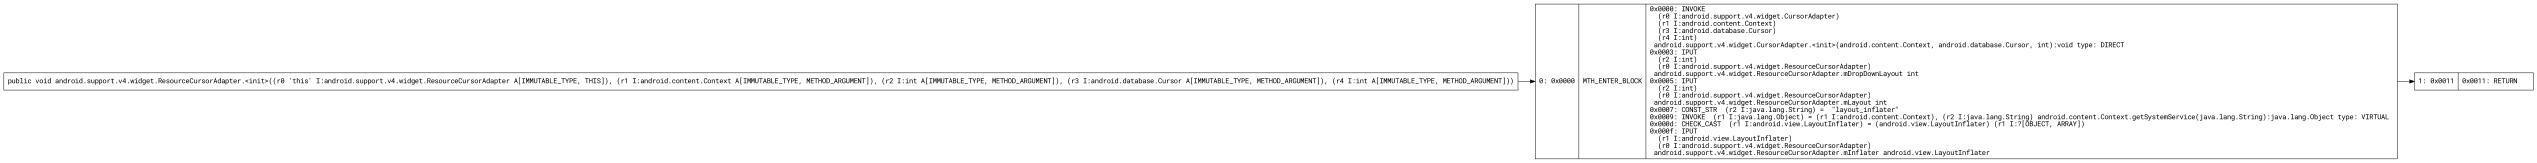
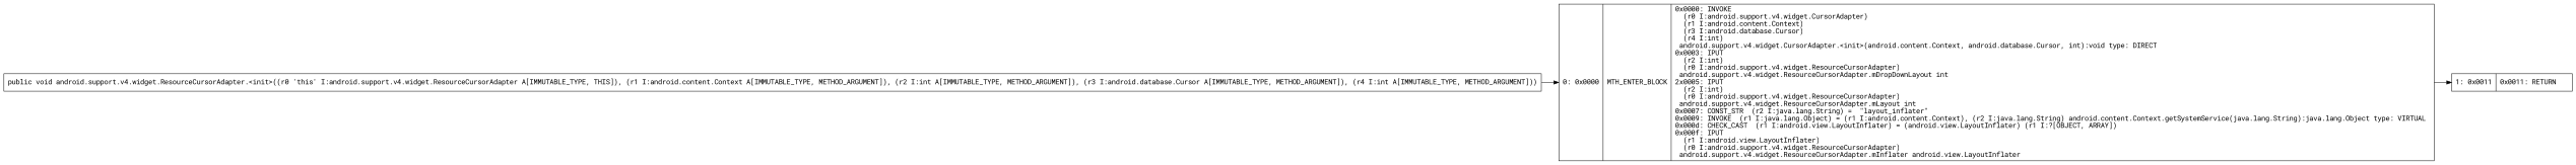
  digraph {
    rankdir=LR
    fontname="Roboto Mono"
    node [shape=record fontname="Roboto Mono"]
    edge [fontname="Roboto Mono"]
-   n1 [label="{0\:\ 0x0000|MTH_ENTER_BLOCK\l|0x0000: INVOKE  \l  (r0 I:android.support.v4.widget.CursorAdapter)\l  (r1 I:android.content.Context)\l  (r3 I:android.database.Cursor)\l  (r4 I:int)\l android.support.v4.widget.CursorAdapter.\<init\>(android.content.Context, android.database.Cursor, int):void type: DIRECT \l0x0003: IPUT  \l  (r2 I:int)\l  (r0 I:android.support.v4.widget.ResourceCursorAdapter)\l android.support.v4.widget.ResourceCursorAdapter.mDropDownLayout int \l0x0005: IPUT  \l  (r2 I:int)\l  (r0 I:android.support.v4.widget.ResourceCursorAdapter)\l android.support.v4.widget.ResourceCursorAdapter.mLayout int \l0x0007: CONST_STR  (r2 I:java.lang.String) =  \"layout_inflater\" \l0x0009: INVOKE  (r1 I:java.lang.Object) = (r1 I:android.content.Context), (r2 I:java.lang.String) android.content.Context.getSystemService(java.lang.String):java.lang.Object type: VIRTUAL \l0x000d: CHECK_CAST  (r1 I:android.view.LayoutInflater) = (android.view.LayoutInflater) (r1 I:?[OBJECT, ARRAY]) \l0x000f: IPUT  \l  (r1 I:android.view.LayoutInflater)\l  (r0 I:android.support.v4.widget.ResourceCursorAdapter)\l android.support.v4.widget.ResourceCursorAdapter.mInflater android.view.LayoutInflater \l}"]
+   n1 [label="{0\:\ 0x0000|MTH_ENTER_BLOCK\l|0x0000: INVOKE  \l  (r0 I:android.support.v4.widget.CursorAdapter)\l  (r1 I:android.content.Context)\l  (r3 I:android.database.Cursor)\l  (r4 I:int)\l android.support.v4.widget.CursorAdapter.\<init\>(android.content.Context, android.database.Cursor, int):void type: DIRECT \l0x0003: IPUT  \l  (r2 I:int)\l  (r0 I:android.support.v4.widget.ResourceCursorAdapter)\l android.support.v4.widget.ResourceCursorAdapter.mDropDownLayout int \l2x0005: IPUT  \l  (r2 I:int)\l  (r0 I:android.support.v4.widget.ResourceCursorAdapter)\l android.support.v4.widget.ResourceCursorAdapter.mLayout int \l0x0007: CONST_STR  (r2 I:java.lang.String) =  \"layout_inflater\" \l0x0009: INVOKE  (r1 I:java.lang.Object) = (r1 I:android.content.Context), (r2 I:java.lang.String) android.content.Context.getSystemService(java.lang.String):java.lang.Object type: VIRTUAL \l0x000d: CHECK_CAST  (r1 I:android.view.LayoutInflater) = (android.view.LayoutInflater) (r1 I:?[OBJECT, ARRAY]) \l0x000f: IPUT  \l  (r1 I:android.view.LayoutInflater)\l  (r0 I:android.support.v4.widget.ResourceCursorAdapter)\l android.support.v4.widget.ResourceCursorAdapter.mInflater android.view.LayoutInflater \l}"]
    n2 [label="{1\:\ 0x0011|0x0011: RETURN   \l}"]
    n3 [label="{public void android.support.v4.widget.ResourceCursorAdapter.\<init\>((r0 'this' I:android.support.v4.widget.ResourceCursorAdapter A[IMMUTABLE_TYPE, THIS]), (r1 I:android.content.Context A[IMMUTABLE_TYPE, METHOD_ARGUMENT]), (r2 I:int A[IMMUTABLE_TYPE, METHOD_ARGUMENT]), (r3 I:android.database.Cursor A[IMMUTABLE_TYPE, METHOD_ARGUMENT]), (r4 I:int A[IMMUTABLE_TYPE, METHOD_ARGUMENT])) }"]
    n1 -> n2
    n3 -> n1
  }
